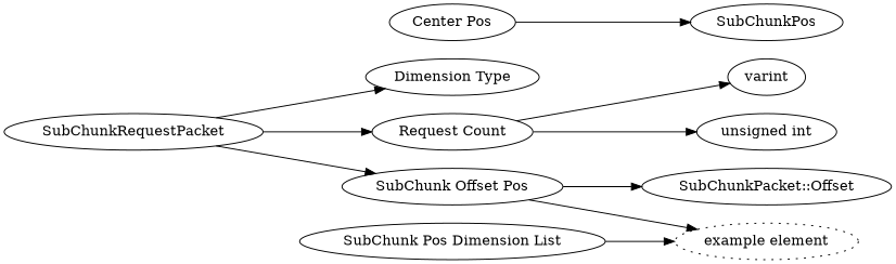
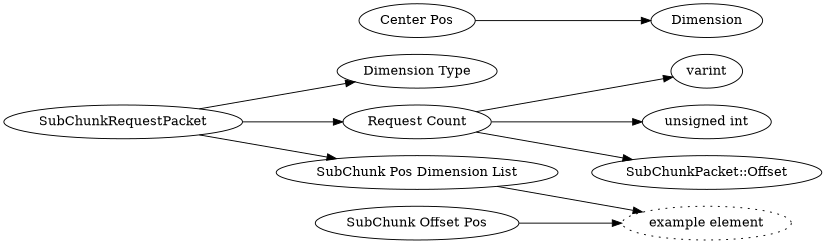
  digraph {
    rankdir=LR
    n1 [label=varint]
-   n2 [label=SubChunkPos]
+   n2 [label=Dimension]
    n3 [label="unsigned int"]
    n4 [label="SubChunkPacket::Offset"]
    n5 [label=SubChunkRequestPacket]
    n6 [label="Dimension Type"]
    n7 [label="Request Count"]
    n8 [label="SubChunk Pos Dimension List"]
    n9 [label="Center Pos"]
    n10 [label="example element" style=dotted]
    n11 [label="SubChunk Offset Pos"]
    subgraph sub_1 {
      rank=max
      n1
      n2
      n3
      n4
    }
    n5 -> n6
    n5 -> n7
-   n5 -> n11
+   n5 -> n8
    n7 -> n1
    n7 -> n3
    n8 -> n10
    n9 -> n2
-   n11 -> n4
+   n7 -> n4
    n11 -> n10
  }
